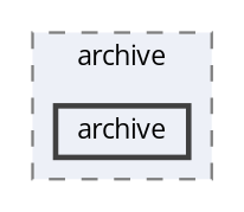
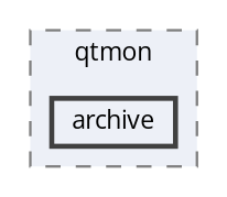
  digraph {
    compound=true
    fontname="Open Sans"
    n1 [color=grey25 fillcolor="#edf0f7" fontname="Open Sans" fontsize=10 height=0.2 label=archive shape=box style="filled,bold" width=0.4]
    subgraph cluster_1 {
      bgcolor="#edf0f7"
      fontsize=10
-     label=archive
+     label=qtmon
      pencolor=grey50
      style="filled,dashed"
      n1
    }
  }
